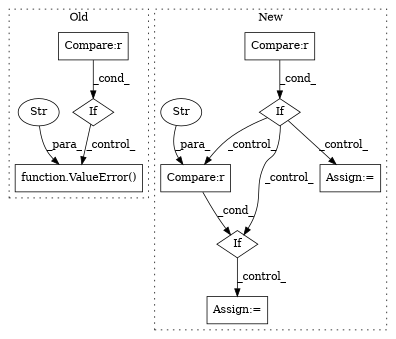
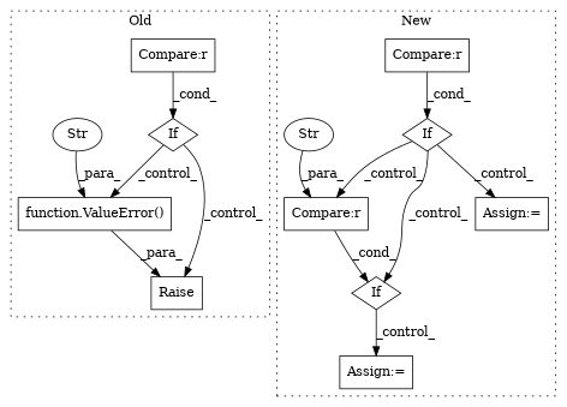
  digraph {
    node [a=96 l=3 s=8447 shape=box]
+   n1 [a=91 l=6 label=Raise s=8551]
    n2 [l=0 label=If shape=diamond]
    n3 [a=40 l=23 label="Compare:r"]
    n4 [a=75 l="11,1" label="function.ValueError()" s="8557,8603"]
    n5 [a=66 l=35 label=Str s=8568 shape=ellipse]
    n6 [label=If s=7644 shape=diamond]
    n7 [a=40 l=22 label="Compare:r" s=7647]
    n8 [a=68 label="Assign:=" s=7695]
    n9 [a=68 label="Assign:=" s=8112]
    n10 [l=0 label=If s=8061 shape=diamond]
    n11 [a=40 l=25 label="Compare:r" s=8061]
    n12 [a=66 l=9 label=Str s=8077 shape=ellipse]
    subgraph cluster_1 {
      label=Old
      style=dotted
+     n1
      n2
      n3
      n4
      n5
    }
    subgraph cluster_2 {
      label=New
      style=dotted
      n6
      n7
      n8
      n9
      n10
      n11
      n12
    }
+   n2 -> n1 [label=_control_]
    n2 -> n4 [label=_control_]
    n3 -> n2 [label=_cond_]
+   n4 -> n1 [label=_para_]
    n5 -> n4 [label=_para_]
    n6 -> n8 [label=_control_]
    n6 -> n10 [label=_control_]
    n6 -> n11 [label=_control_]
    n7 -> n6 [label=_cond_]
    n10 -> n9 [label=_control_]
    n11 -> n10 [label=_cond_]
    n12 -> n11 [label=_para_]
  }
